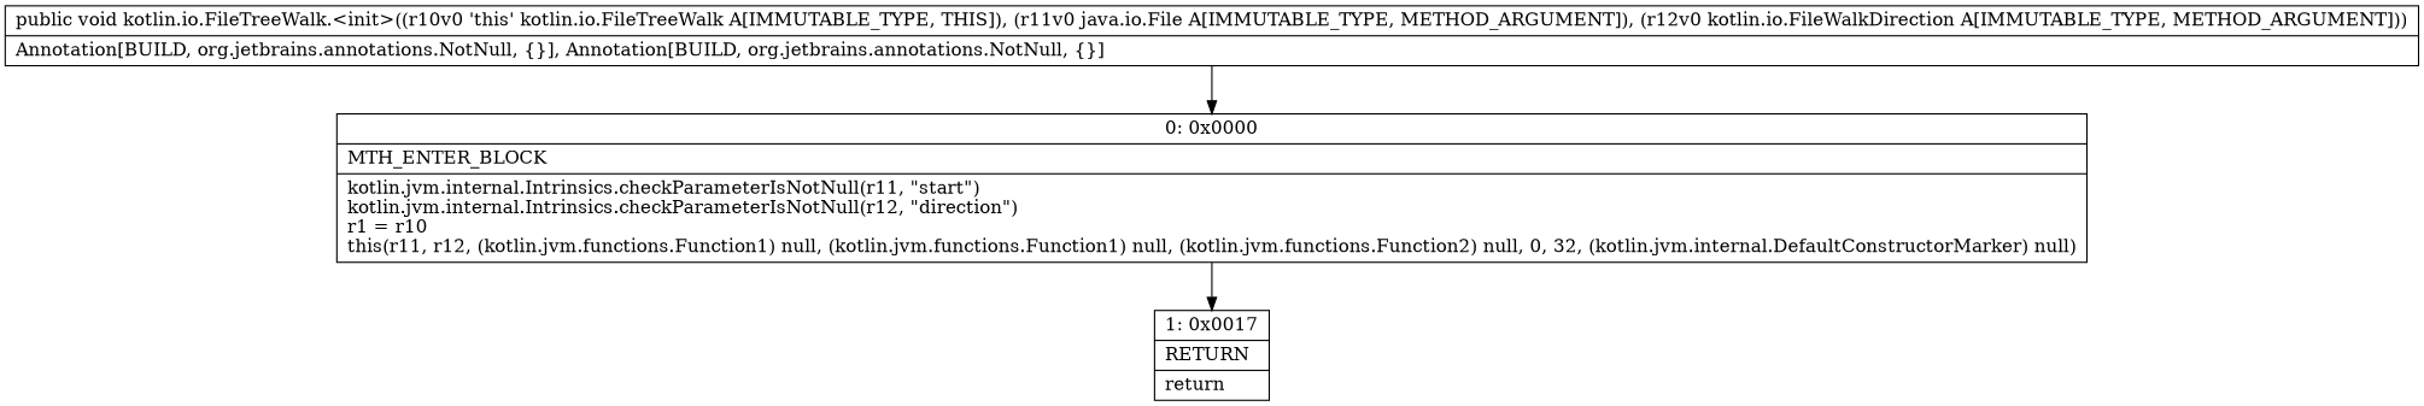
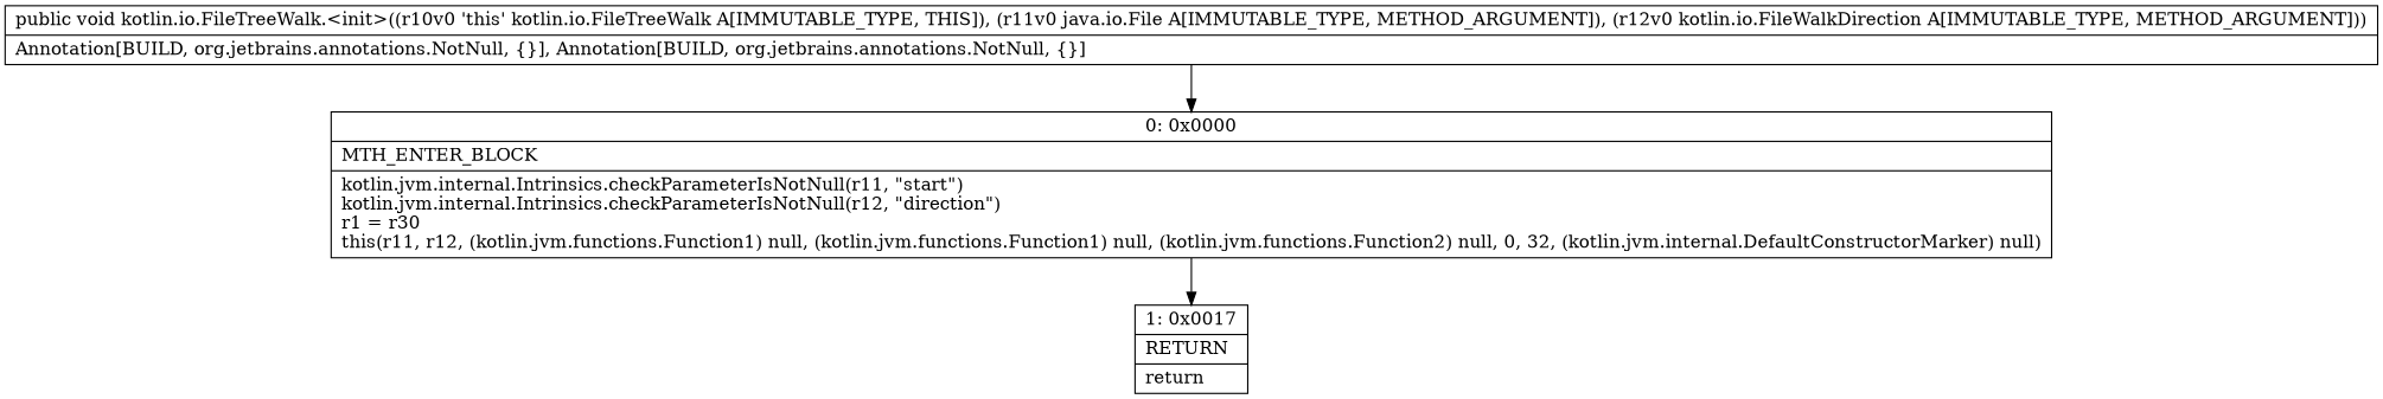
  digraph {
    node [shape=record]
-   n1 [label="{0\:\ 0x0000|MTH_ENTER_BLOCK\l|kotlin.jvm.internal.Intrinsics.checkParameterIsNotNull(r11, \"start\")\lkotlin.jvm.internal.Intrinsics.checkParameterIsNotNull(r12, \"direction\")\lr1 = r10\lthis(r11, r12, (kotlin.jvm.functions.Function1) null, (kotlin.jvm.functions.Function1) null, (kotlin.jvm.functions.Function2) null, 0, 32, (kotlin.jvm.internal.DefaultConstructorMarker) null)\l}"]
+   n1 [label="{0\:\ 0x0000|MTH_ENTER_BLOCK\l|kotlin.jvm.internal.Intrinsics.checkParameterIsNotNull(r11, \"start\")\lkotlin.jvm.internal.Intrinsics.checkParameterIsNotNull(r12, \"direction\")\lr1 = r30\lthis(r11, r12, (kotlin.jvm.functions.Function1) null, (kotlin.jvm.functions.Function1) null, (kotlin.jvm.functions.Function2) null, 0, 32, (kotlin.jvm.internal.DefaultConstructorMarker) null)\l}"]
    n2 [label="{1\:\ 0x0017|RETURN\l|return\l}"]
    n3 [label="{public void kotlin.io.FileTreeWalk.\<init\>((r10v0 'this' kotlin.io.FileTreeWalk A[IMMUTABLE_TYPE, THIS]), (r11v0 java.io.File A[IMMUTABLE_TYPE, METHOD_ARGUMENT]), (r12v0 kotlin.io.FileWalkDirection A[IMMUTABLE_TYPE, METHOD_ARGUMENT]))  | Annotation[BUILD, org.jetbrains.annotations.NotNull, \{\}], Annotation[BUILD, org.jetbrains.annotations.NotNull, \{\}]\l}"]
    n1 -> n2
    n3 -> n1
  }
